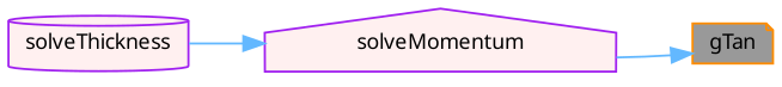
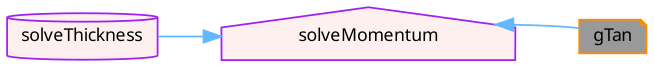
  digraph {
    fontname="Noto Sans"
    rankdir=RL
    node [color=purple fillcolor="#FFF0F0" fontname="Noto Sans" fontsize=10 style=filled]
    edge [color=steelblue1 dir=back fontname="Noto Sans" fontsize=10 labelfontname=Helvetica labelfontsize=10 style=solid]
    n1 [color=darkorange fillcolor=grey60 fontcolor=black height=0.2 label=gTan shape=note width=0.4]
    n2 [height=0.2 label=solveMomentum shape=house width=0.4]
    n3 [height=0.2 label=solveThickness shape=cylinder width=0.4]
-   n1 -> n2
+   n2 -> n1
    n2 -> n3
  }
